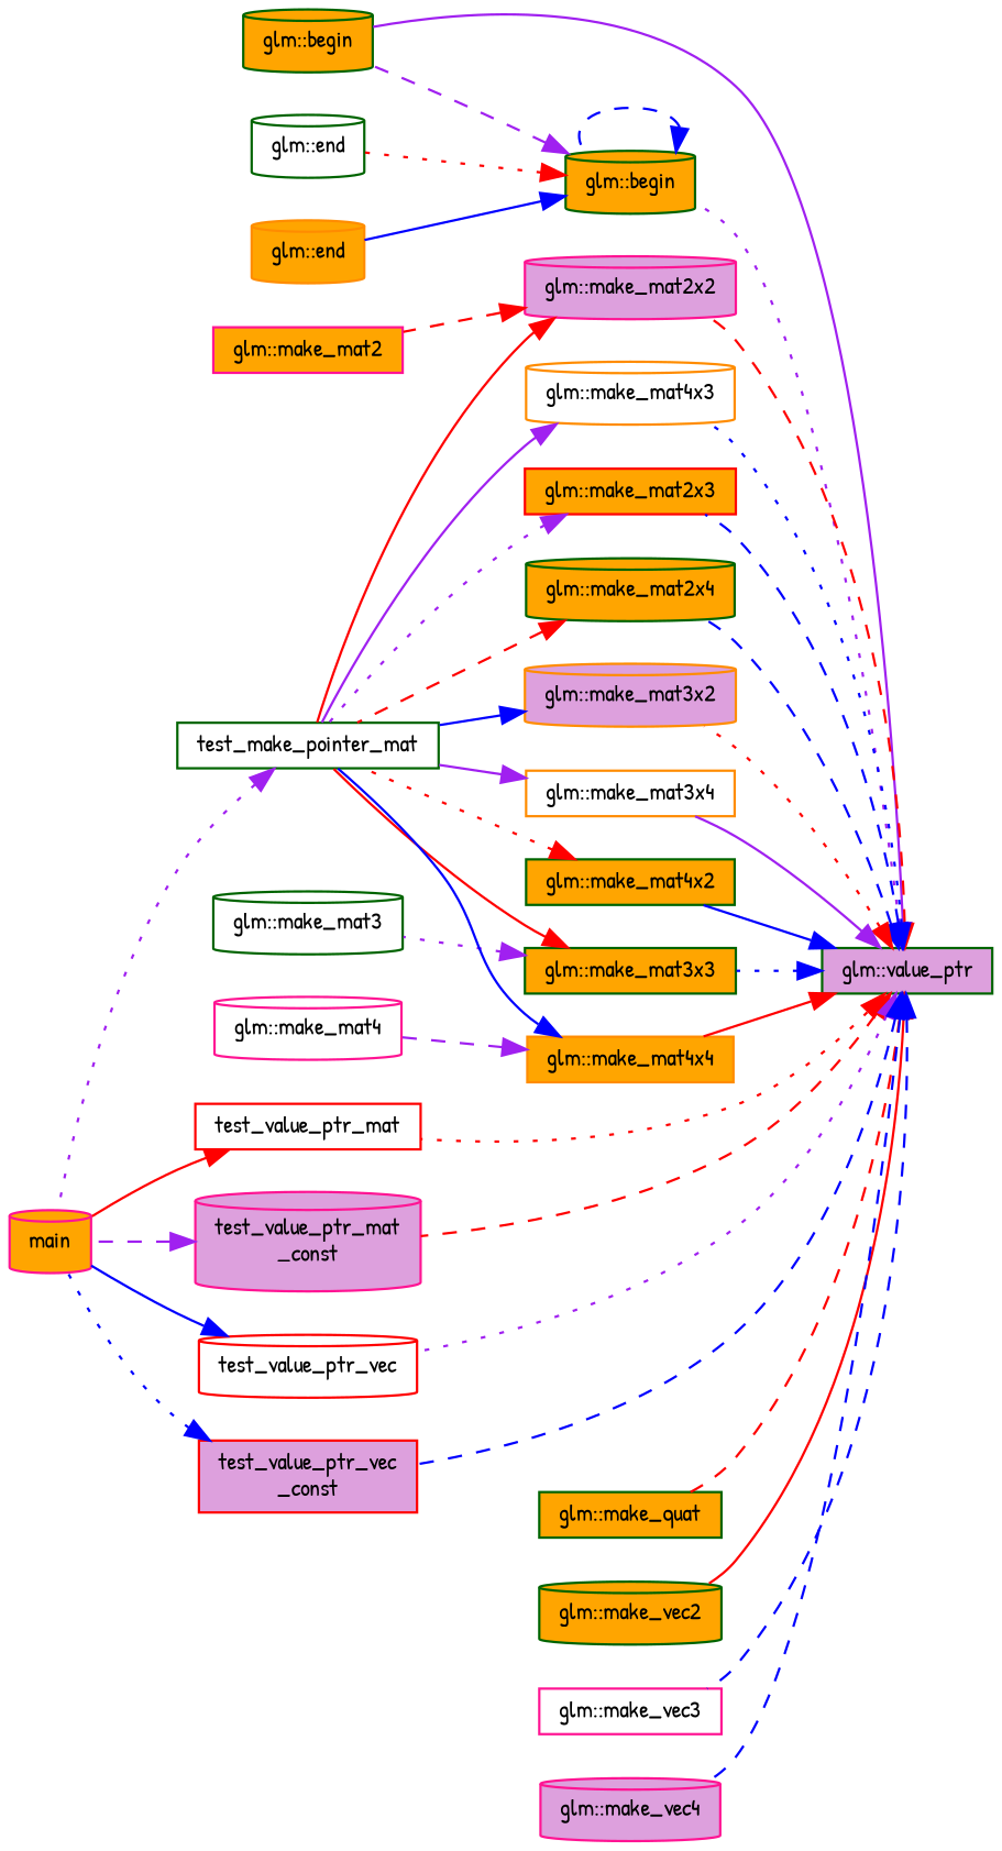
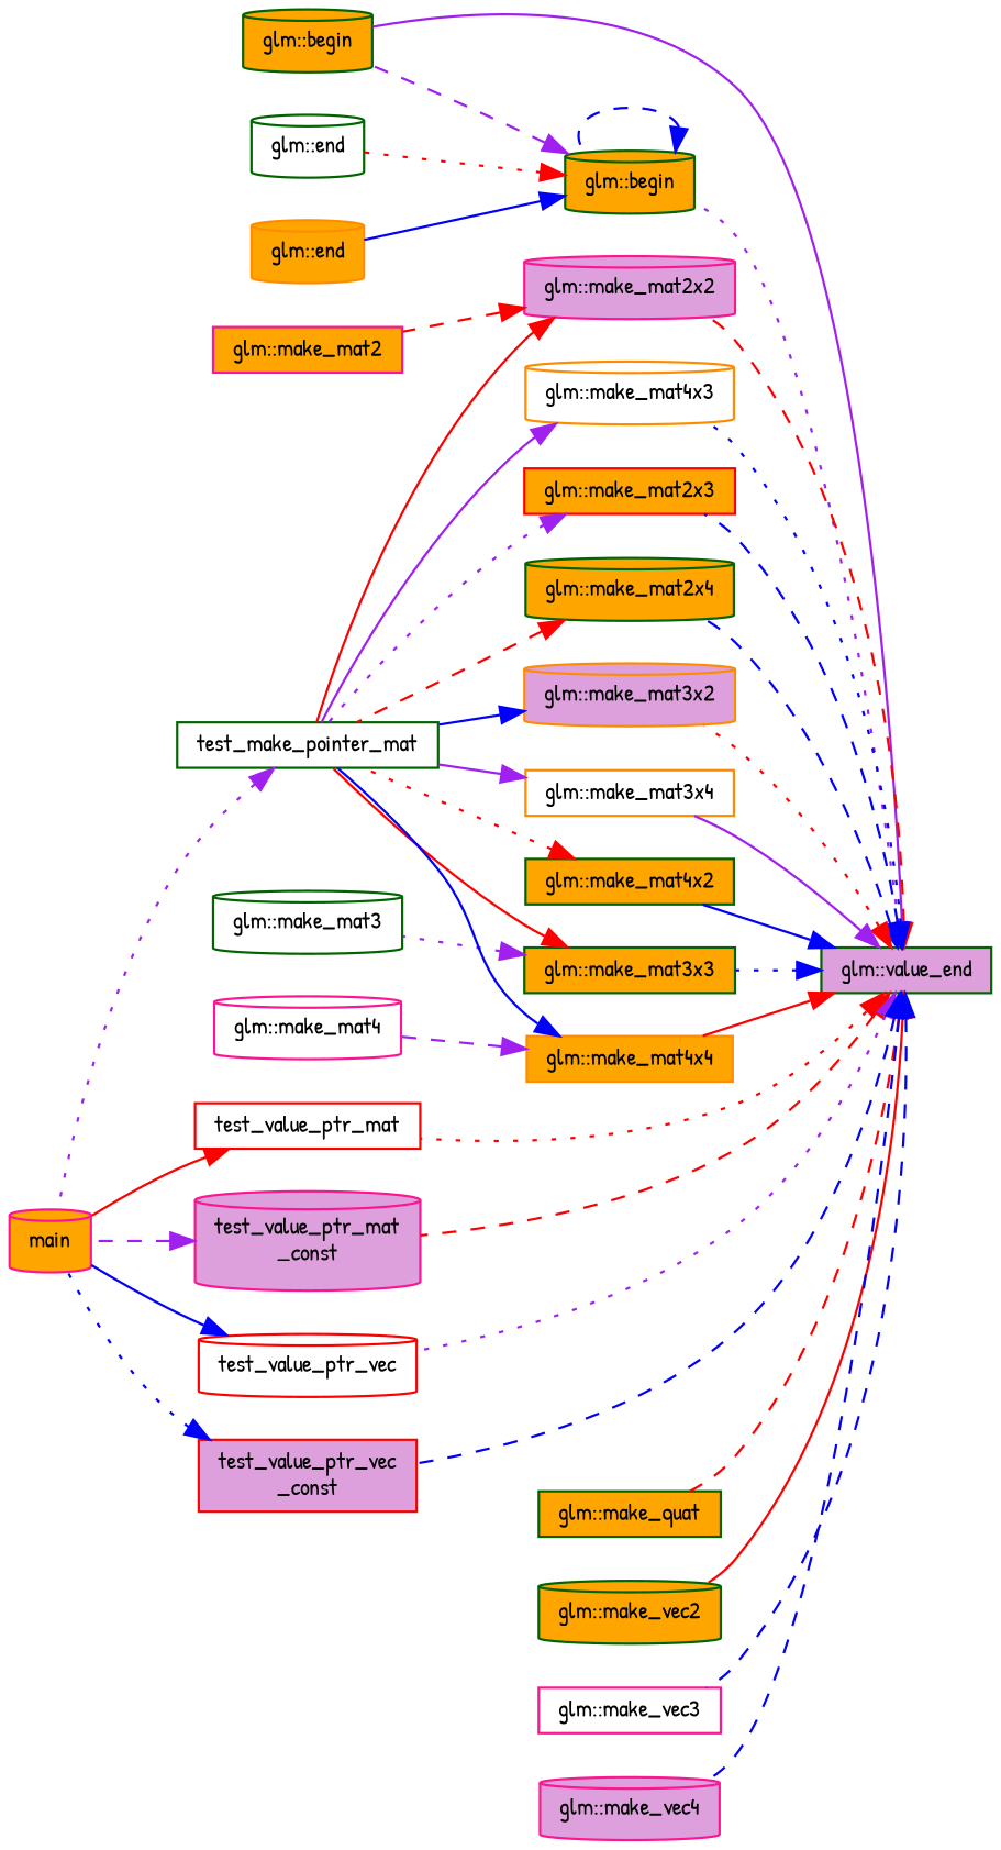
  digraph {
    fontname="Patrick Hand"
    rankdir=RL
    node [color=darkgreen fillcolor=orange fontname="Patrick Hand" fontsize=10 shape=cylinder style=filled]
    edge [color=red dir=back fontname="Patrick Hand" fontsize=10 labelfontname=Helvetica labelfontsize=10 style=solid]
-   n1 [fillcolor=plum fontcolor=black height=0.2 label="glm::value_ptr" shape=box width=0.4]
+   n1 [fillcolor=plum fontcolor=black height=0.2 label="glm::value_end" shape=box width=0.4]
    n2 [height=0.2 label="glm::begin" width=0.4]
    n3 [height=0.2 label="glm::begin" width=0.4]
    n4 [color=deeppink fillcolor=plum height=0.2 label="glm::make_mat2x2" width=0.4]
    n5 [color=red height=0.2 label="glm::make_mat2x3" shape=box width=0.4]
    n6 [height=0.2 label="glm::make_mat2x4" width=0.4]
    n7 [color=darkorange fillcolor=plum height=0.2 label="glm::make_mat3x2" width=0.4]
    n8 [height=0.2 label="glm::make_mat3x3" shape=box width=0.4]
    n9 [color=darkorange fillcolor=white height=0.2 label="glm::make_mat3x4" shape=box width=0.4]
    n10 [height=0.2 label="glm::make_mat4x2" shape=box width=0.4]
    n11 [color=darkorange fillcolor=white height=0.2 label="glm::make_mat4x3" width=0.4]
    n12 [color=darkorange height=0.2 label="glm::make_mat4x4" shape=box width=0.4]
    n13 [height=0.2 label="glm::make_quat" shape=box width=0.4]
    n14 [height=0.2 label="glm::make_vec2" width=0.4]
    n15 [color=deeppink fillcolor=white height=0.2 label="glm::make_vec3" shape=box width=0.4]
    n16 [color=deeppink fillcolor=plum height=0.2 label="glm::make_vec4" width=0.4]
    n17 [color=red fillcolor=white height=0.2 label=test_value_ptr_mat shape=box width=0.4]
    n18 [color=deeppink fillcolor=plum height=0.2 label="test_value_ptr_mat\l_const" width=0.4]
    n19 [color=red fillcolor=white height=0.2 label=test_value_ptr_vec width=0.4]
    n20 [color=red fillcolor=plum height=0.2 label="test_value_ptr_vec\l_const" shape=box width=0.4]
    n21 [fillcolor=white height=0.2 label="glm::end" width=0.4]
    n22 [color=darkorange height=0.2 label="glm::end" width=0.4]
    n23 [color=deeppink height=0.2 label="glm::make_mat2" shape=box width=0.4]
    n24 [fillcolor=white height=0.2 label=test_make_pointer_mat shape=box width=0.4]
    n25 [fillcolor=white height=0.2 label="glm::make_mat3" width=0.4]
    n26 [color=deeppink fillcolor=white height=0.2 label="glm::make_mat4" width=0.4]
    n27 [color=deeppink height=0.2 label=main width=0.4]
    n1 -> n2 [color=purple]
    n1 -> n3 [color=purple style=dotted]
    n1 -> n4 [style=dashed]
    n1 -> n5 [color=blue style=dashed]
    n1 -> n6 [color=blue style=dashed]
    n1 -> n7 [style=dotted]
    n1 -> n8 [color=blue style=dotted]
    n1 -> n9 [color=purple]
    n1 -> n10 [color=blue]
    n1 -> n11 [color=blue style=dotted]
    n1 -> n12
    n1 -> n13 [style=dashed]
    n1 -> n14
    n1 -> n15 [color=blue style=dashed]
    n1 -> n16 [color=blue style=dashed]
    n1 -> n17 [style=dotted]
    n1 -> n18 [style=dashed]
    n1 -> n19 [color=purple style=dotted]
    n1 -> n20 [color=blue style=dashed]
    n3 -> n2 [color=purple style=dashed]
    n3 -> n3 [color=blue style=dashed]
    n3 -> n21 [style=dotted]
    n3 -> n22 [color=blue]
    n4 -> n23 [style=dashed]
    n4 -> n24
    n5 -> n24 [color=purple style=dotted]
    n6 -> n24 [style=dashed]
    n7 -> n24 [color=blue]
    n8 -> n24
    n8 -> n25 [color=purple style=dotted]
    n9 -> n24 [color=purple]
    n10 -> n24 [style=dotted]
    n11 -> n24 [color=purple]
    n12 -> n24 [color=blue]
    n12 -> n26 [color=purple style=dashed]
    n17 -> n27
    n18 -> n27 [color=purple style=dashed]
    n19 -> n27 [color=blue]
    n20 -> n27 [color=blue style=dotted]
    n24 -> n27 [color=purple style=dotted]
  }
